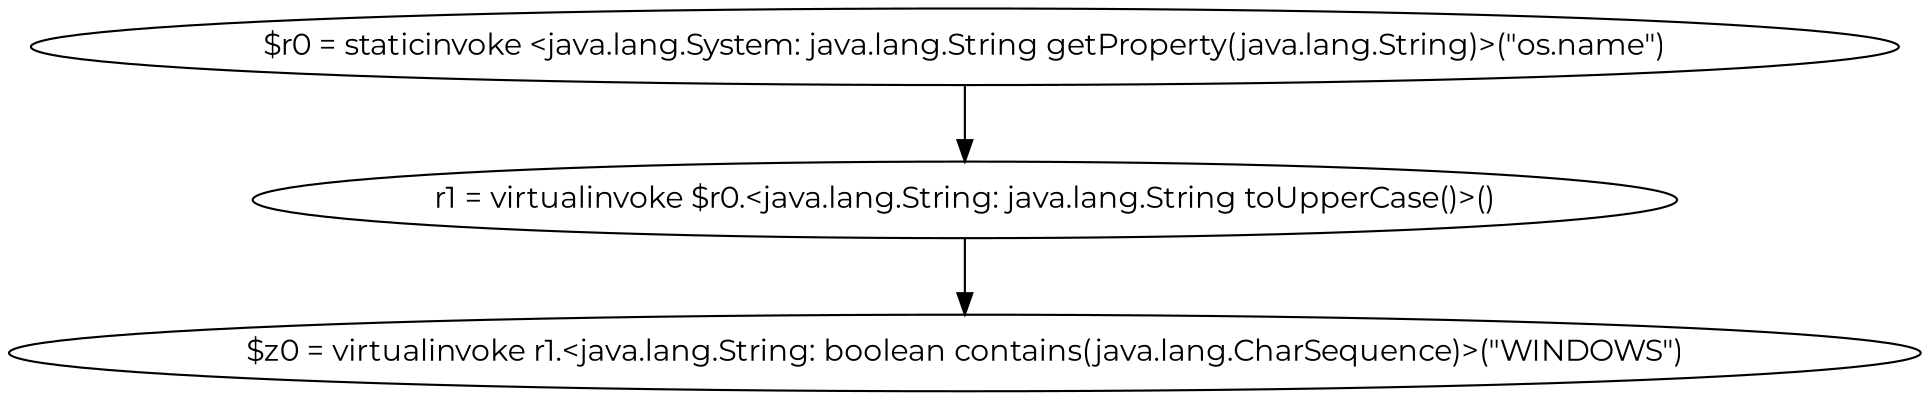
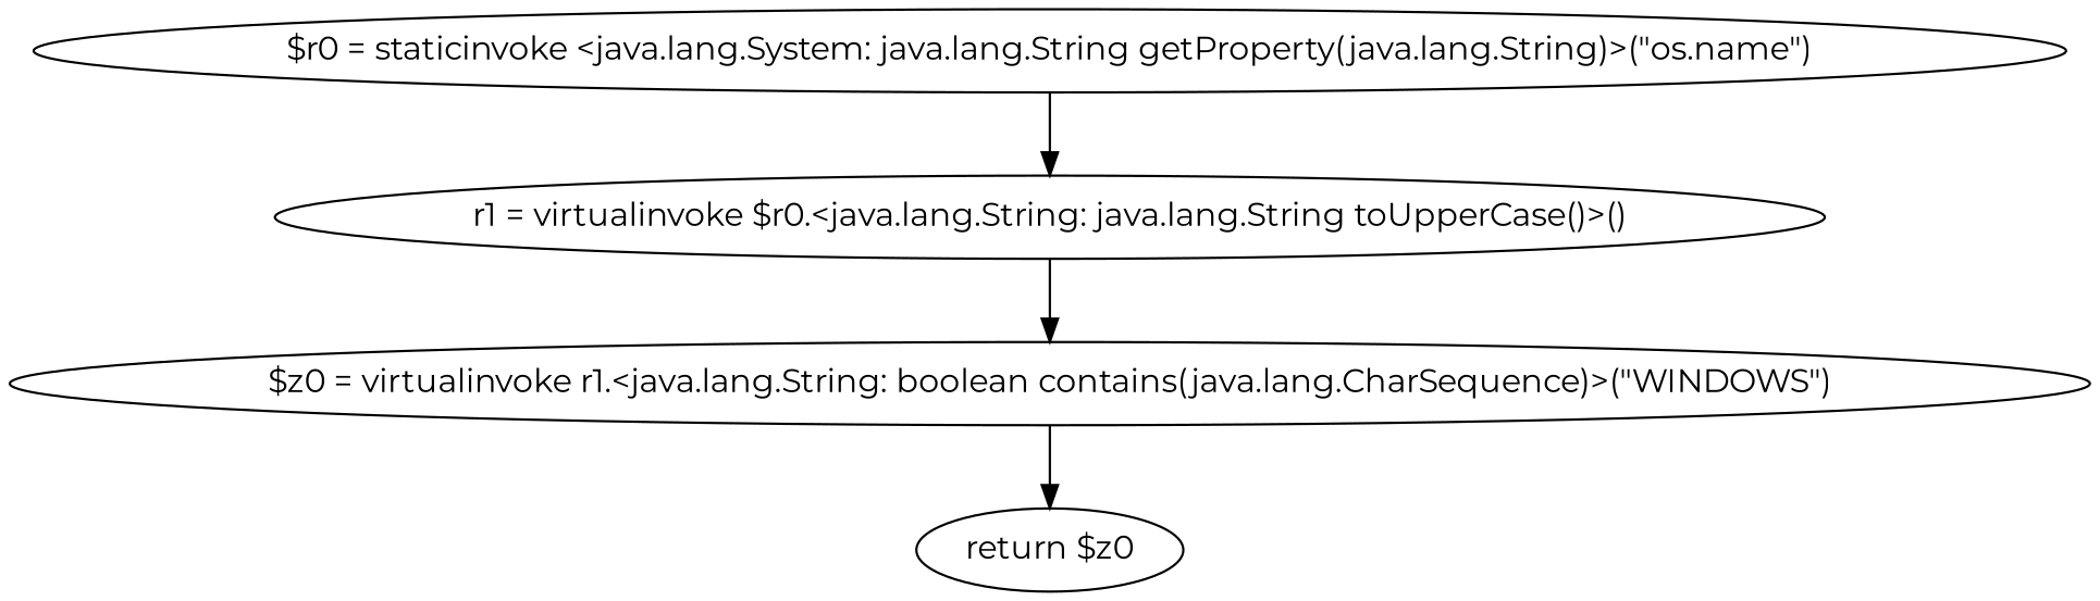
  digraph {
    fontname=Montserrat
    node [fontname=Montserrat]
    edge [fontname=Montserrat]
    "$r0 = staticinvoke <java.lang.System: java.lang.String getProperty(java.lang.String)>(\"os.name\")"
    "r1 = virtualinvoke $r0.<java.lang.String: java.lang.String toUpperCase()>()"
    "$z0 = virtualinvoke r1.<java.lang.String: boolean contains(java.lang.CharSequence)>(\"WINDOWS\")"
+   "return $z0"
    "$r0 = staticinvoke <java.lang.System: java.lang.String getProperty(java.lang.String)>(\"os.name\")" -> "r1 = virtualinvoke $r0.<java.lang.String: java.lang.String toUpperCase()>()"
    "r1 = virtualinvoke $r0.<java.lang.String: java.lang.String toUpperCase()>()" -> "$z0 = virtualinvoke r1.<java.lang.String: boolean contains(java.lang.CharSequence)>(\"WINDOWS\")"
+   "$z0 = virtualinvoke r1.<java.lang.String: boolean contains(java.lang.CharSequence)>(\"WINDOWS\")" -> "return $z0"
  }
